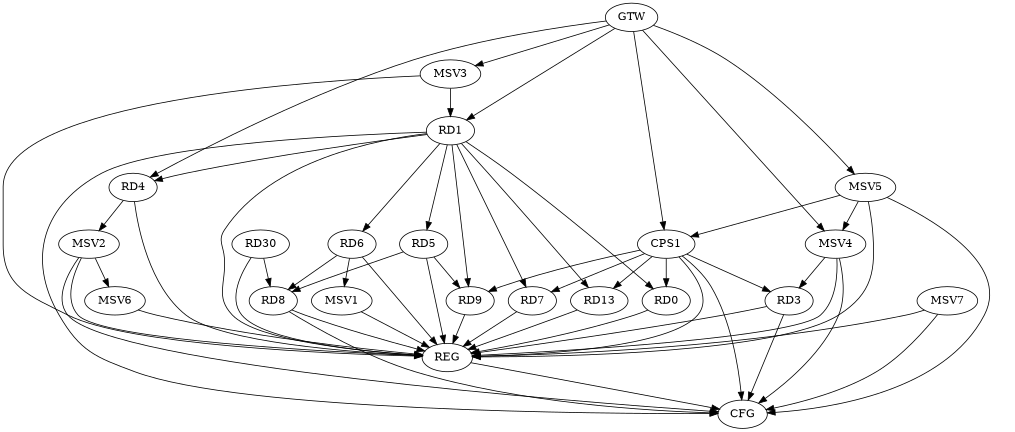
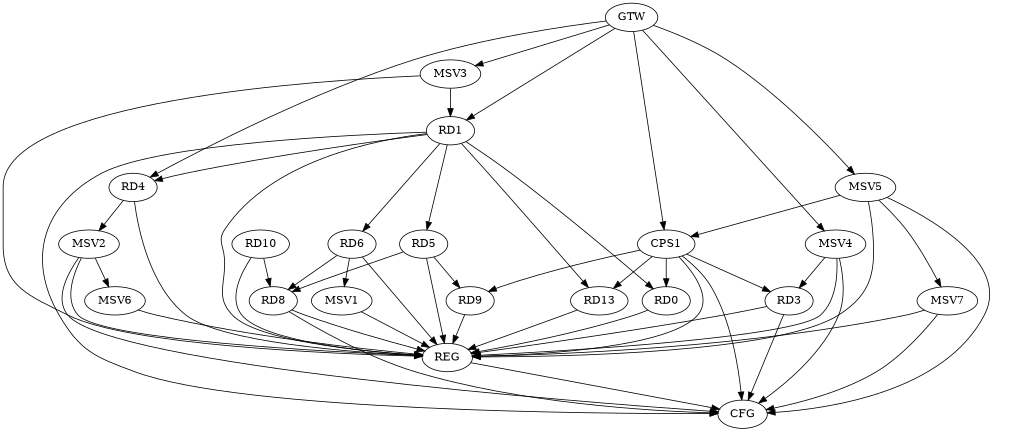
  strict digraph {
    n1 [label=RD1]
    n2 [label=RD0]
    n3 [label=RD4]
    n4 [label=RD5]
    n5 [label=RD6]
-   n6 [label=RD7]
    n7 [label=RD9]
    n8 [label=RD13]
    n9 [label=REG]
    n10 [label=CFG]
    n11 [label=MSV2]
    n12 [label=RD8]
    n13 [label=MSV1]
    n14 [label=RD3]
    n15 [label=MSV6]
-   n16 [label=RD30]
+   n16 [label=RD10]
    n17 [label=CPS1]
    n18 [label=GTW]
    n19 [label=MSV3]
    n20 [label=MSV4]
    n21 [label=MSV5]
    n22 [label=MSV7]
    n1 -> n2
    n1 -> n3
    n1 -> n4
    n1 -> n5
-   n1 -> n6
-   n1 -> n7
    n1 -> n8
    n1 -> n9
    n1 -> n10
    n2 -> n9
    n3 -> n9
    n3 -> n11
    n4 -> n7
    n4 -> n9
    n4 -> n12
    n5 -> n9
    n5 -> n12
    n5 -> n13
-   n6 -> n9
    n7 -> n9
    n8 -> n9
    n9 -> n10
    n11 -> n9
    n11 -> n10
    n11 -> n15
    n12 -> n9
    n12 -> n10
    n13 -> n9
    n14 -> n9
    n14 -> n10
    n15 -> n9
    n16 -> n9
    n16 -> n12
    n17 -> n2
-   n17 -> n6
    n17 -> n7
    n17 -> n8
    n17 -> n9
    n17 -> n10
    n17 -> n14
    n18 -> n1
    n18 -> n3
    n18 -> n17
    n18 -> n19
    n18 -> n20
    n18 -> n21
    n19 -> n1
    n19 -> n9
    n20 -> n9
    n20 -> n10
    n20 -> n14
    n21 -> n9
    n21 -> n10
    n21 -> n17
-   n21 -> n20
+   n21 -> n22
    n22 -> n9
    n22 -> n10
  }
